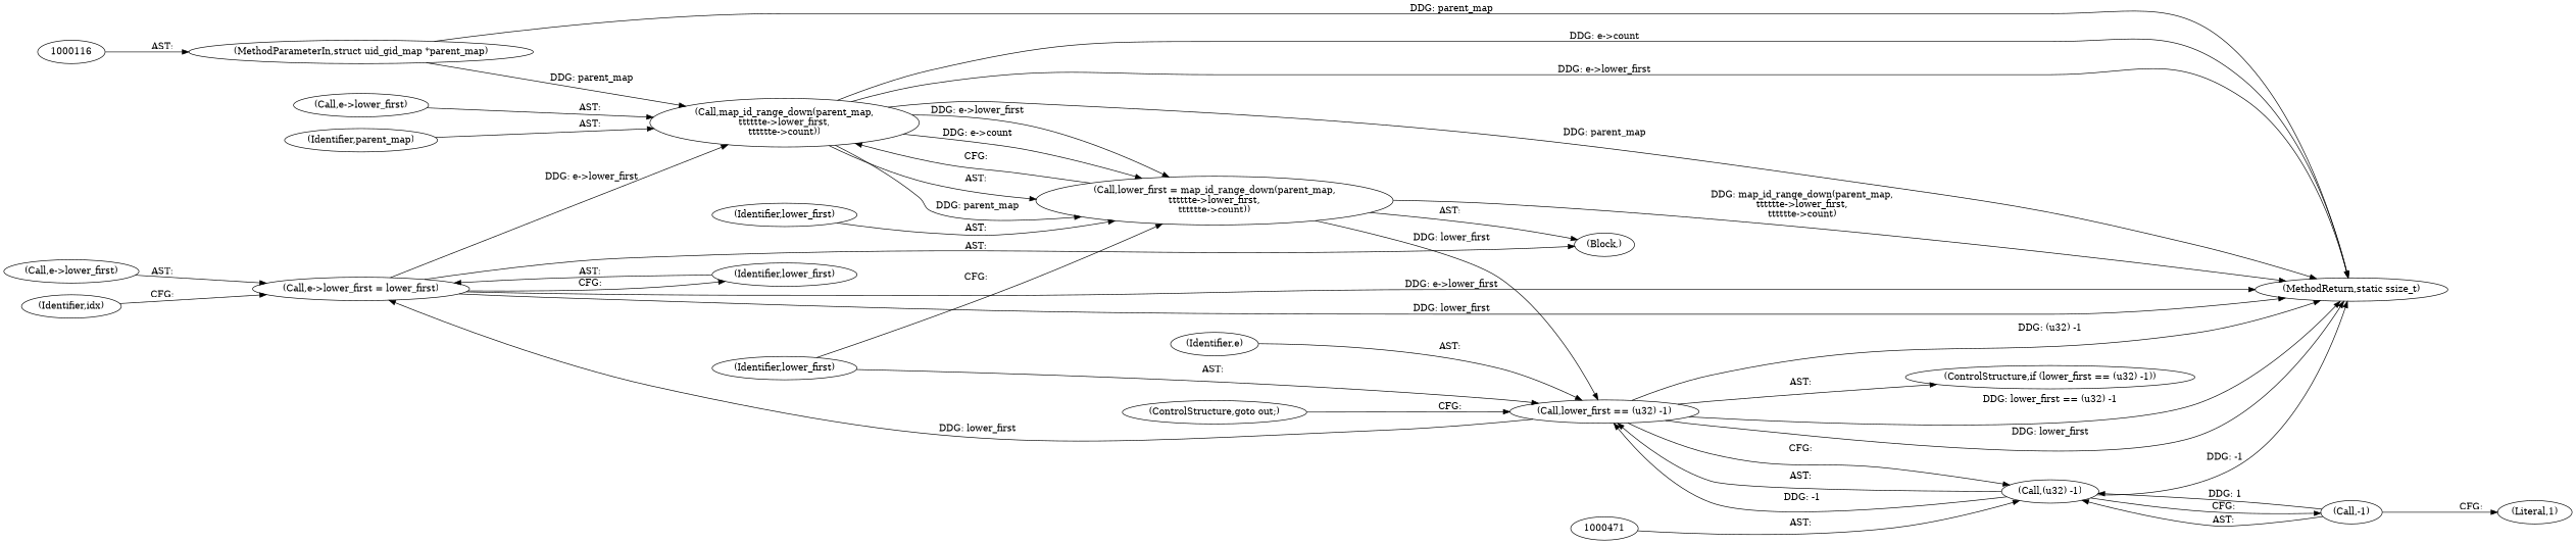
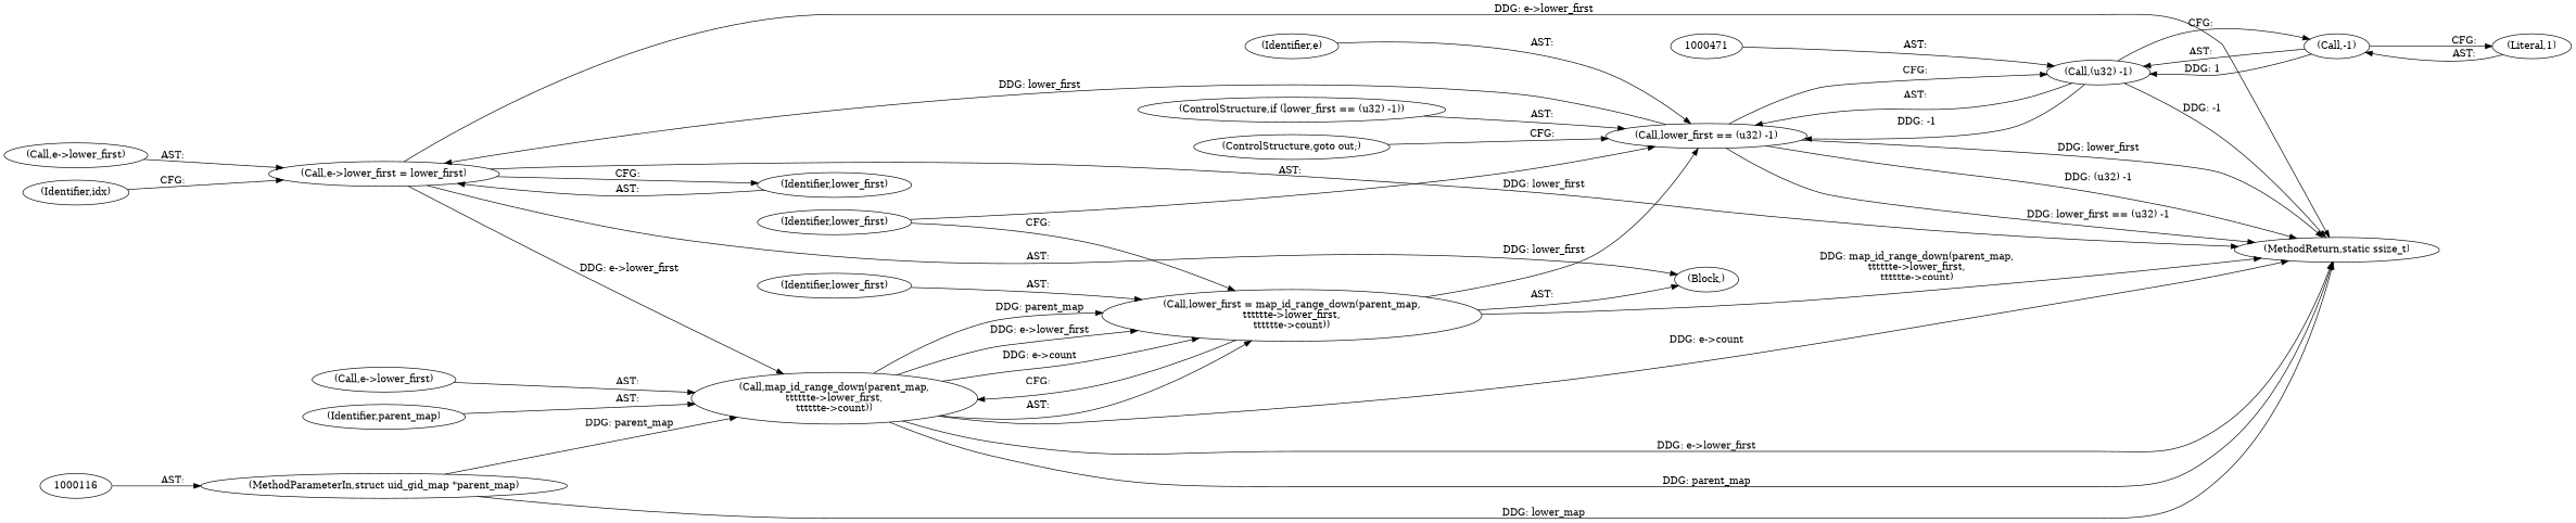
  digraph {
    rankdir=LR
    n1 [label="(Call,e->lower_first = lower_first)"]
    n2 [label="(Call,map_id_range_down(parent_map,\n\t\t\t\t\t\te->lower_first,\n\t\t\t\t\t\te->count))"]
    n3 [label="(Block,)"]
    n4 [label="(Identifier,lower_first)"]
    n5 [label="(MethodReturn,static ssize_t)"]
    n6 [label="(Call,lower_first = map_id_range_down(parent_map,\n\t\t\t\t\t\te->lower_first,\n\t\t\t\t\t\te->count))"]
    n7 [label="(Call,lower_first == (u32) -1)"]
    n8 [label="(Call,(u32) -1)"]
    n9 [label="(ControlStructure,if (lower_first == (u32) -1))"]
    n10 [label="(Call,-1)"]
    n11 [label="(MethodParameterIn,struct uid_gid_map *parent_map)"]
    1000116
    n13 [label="(Literal,1)"]
    n14 [label="(Identifier,lower_first)"]
    n15 [label="(Call,e->lower_first)"]
    n16 [label="(Identifier,idx)"]
    n17 [label="(Identifier,e)"]
    n18 [label="(ControlStructure,goto out;)"]
    n19 [label="(Identifier,parent_map)"]
    n20 [label="(Call,e->lower_first)"]
    n21 [label="(Identifier,lower_first)"]
    1000471
    n1 -> n2 [label="DDG: e->lower_first"]
    n1 -> n3 [label="AST: "]
    n1 -> n4 [label="CFG: "]
    n1 -> n5 [label="DDG: e->lower_first"]
    n1 -> n5 [label="DDG: lower_first"]
    n2 -> n5 [label="DDG: e->lower_first"]
    n2 -> n5 [label="DDG: parent_map"]
    n2 -> n5 [label="DDG: e->count"]
    n2 -> n6 [label="AST: "]
    n2 -> n6 [label="DDG: parent_map"]
    n2 -> n6 [label="DDG: e->lower_first"]
    n2 -> n6 [label="DDG: e->count"]
    n4 -> n1 [label="AST: "]
    n6 -> n2 [label="CFG: "]
    n6 -> n3 [label="AST: "]
    n6 -> n5 [label="DDG: map_id_range_down(parent_map,\n\t\t\t\t\t\te->lower_first,\n\t\t\t\t\t\te->count)"]
    n6 -> n7 [label="DDG: lower_first"]
    n7 -> n1 [label="DDG: lower_first"]
    n7 -> n5 [label="DDG: lower_first == (u32) -1"]
    n7 -> n5 [label="DDG: lower_first"]
    n7 -> n5 [label="DDG: (u32) -1"]
    n7 -> n8 [label="CFG: "]
-   n7 -> n9 [label="AST: "]
+   n9 -> n7 [label="AST: "]
    n8 -> n5 [label="DDG: -1"]
    n8 -> n7 [label="AST: "]
    n8 -> n7 [label="DDG: -1"]
    n8 -> n10 [label="CFG: "]
    n10 -> n8 [label="AST: "]
    n10 -> n8 [label="DDG: 1"]
    n10 -> n13 [label="CFG: "]
    n11 -> n2 [label="DDG: parent_map"]
-   n11 -> n5 [label="DDG: parent_map"]
+   n11 -> n5 [label="DDG: lower_map"]
    1000116 -> n11 [label="AST: "]
+   n13 -> n10 [label="AST: "]
    n14 -> n6 [label="CFG: "]
    n14 -> n7 [label="AST: "]
    n15 -> n2 [label="AST: "]
    n16 -> n1 [label="CFG: "]
    n17 -> n7 [label="AST: "]
    n18 -> n7 [label="CFG: "]
    n19 -> n2 [label="AST: "]
    n20 -> n1 [label="AST: "]
    n21 -> n6 [label="AST: "]
    1000471 -> n8 [label="AST: "]
  }
